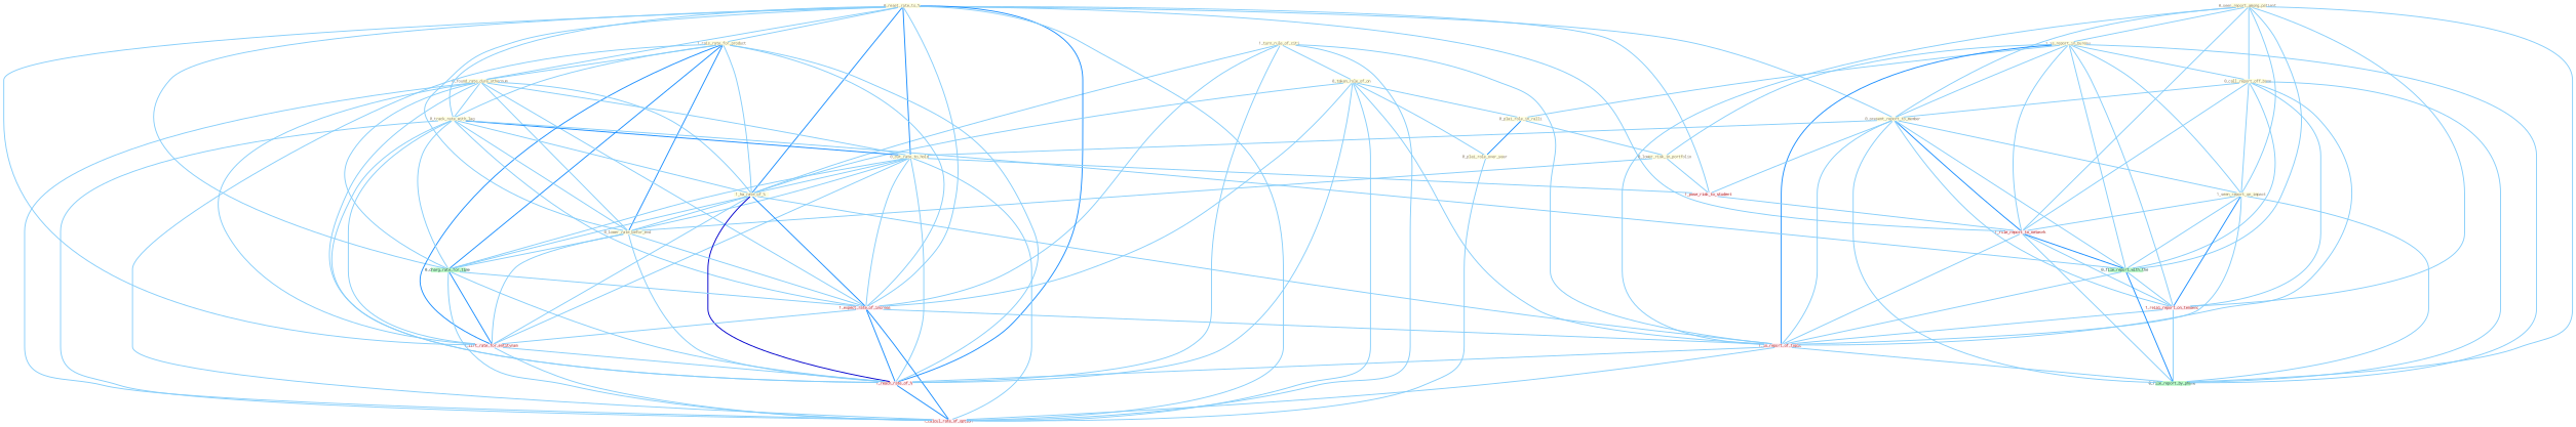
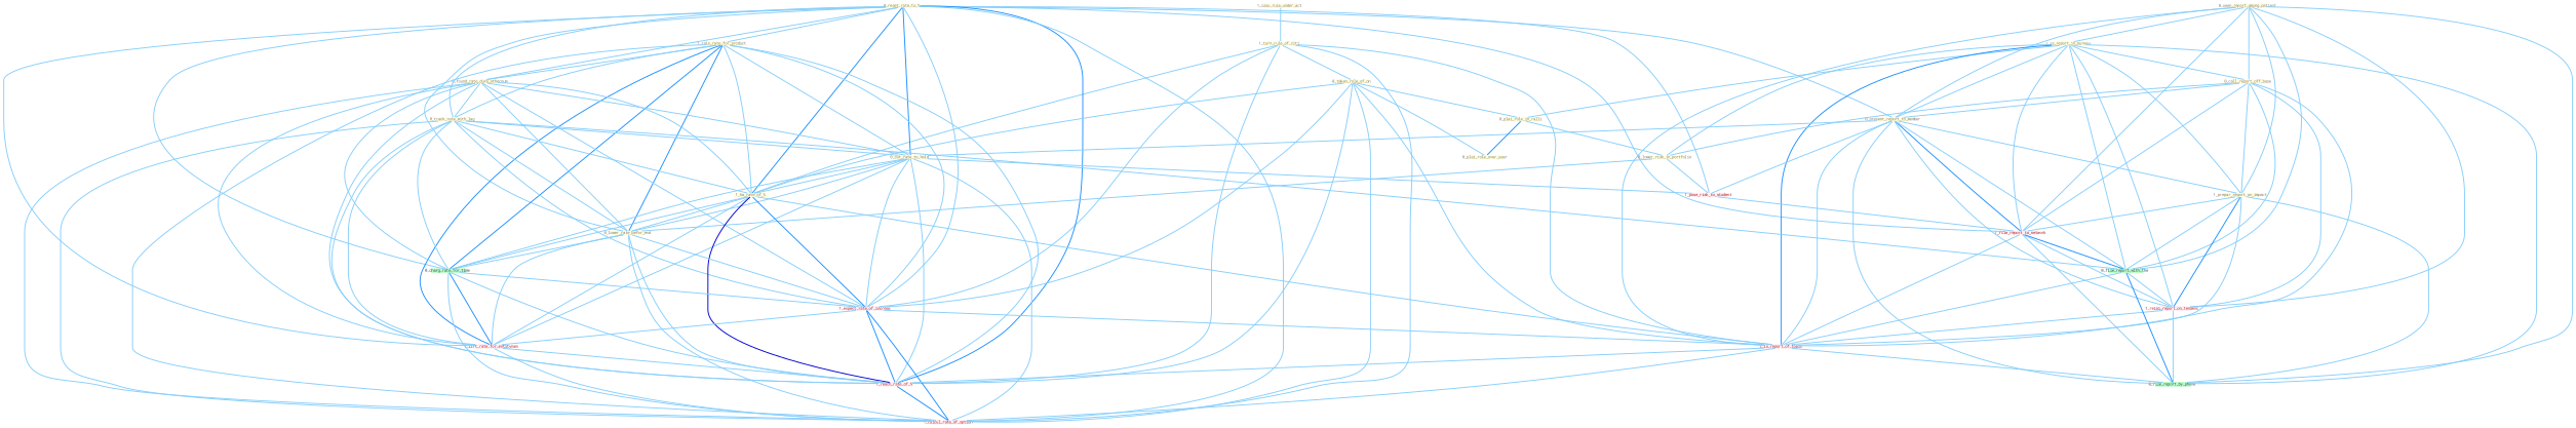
  graph {
    fontname="Roboto Mono"
    node [color="#ffffe0" fixedsize=true fontcolor="#8b7d6b" fontname="Roboto Mono" fontsize=4 shape=polygon style=filled]
    edge [color="#87cefa" fontname="Roboto Mono" w=1]
+   "1_issu_rule_under_act " [height=.06 width=.5]
    "0_seen_report_among_patient " [height=.06 width=.5]
    "1_turn_rule_of_citi " [height=.06 width=.5]
    "0_reset_rate_to_% " [height=.06 width=.5]
    "1_is_report_in_bureau " [height=.06 width=.5]
    "0_call_report_off_base " [height=.06 width=.5]
    "1_rais_rate_for_product " [height=.06 width=.5]
    "0_present_report_to_member " [height=.06 width=.5]
    "0_taken_role_of_on " [height=.06 width=.5]
    "0_found_rate_dure_othernum " [height=.06 width=.5]
    "0_track_rate_with_lag " [height=.06 width=.5]
    "0_plai_role_in_ralli " [height=.06 width=.5]
    "0_cut_rate_to_hold " [height=.06 width=.5]
    "0_lower_risk_in_portfolio " [height=.06 width=.5]
    "0_plai_role_over_year " [height=.06 width=.5]
-   "1_prepar_report_on_impact " [height=.06 width=.5 label="1_seen_report_on_impact"]
+   "1_prepar_report_on_impact " [height=.06 width=.5]
    "1_ha_rate_of_% " [height=.06 width=.5]
    "0_lower_rate_befor_end " [height=.06 width=.5]
    "1_pose_risk_to_student " [color="#fff0f5" fontcolor="#b22222" height=.06 width=.5]
    "1_file_report_to_network " [color="#fff0f5" fontcolor="#b22222" height=.06 width=.5]
    "1_expect_rate_of_increas " [color="#fff0f5" fontcolor="#b22222" height=.06 width=.5]
    "1_relai_report_on_tendenc " [color="#fff0f5" fontcolor="#b22222" height=.06 width=.5]
    "1_lift_rate_for_entitynam " [color="#fff0f5" fontcolor="#b22222" height=.06 width=.5]
-   "1_is_report_of_topic " [color="#fff0f5" fontcolor="#b22222" height=.06 width=.5]
+   "1_is_report_of_topic " [color="#fff0f5" fontcolor="#b22222" height=.06 width=.5 label="2_is_report_of_topic"]
    "1_reach_rate_of_% " [color="#fff0f5" fontcolor="#b22222" height=.06 width=.5]
    "1_calcul_rate_of_option " [color="#fff0f5" fontcolor="#b22222" height=.06 width=.5]
    "0_file_report_with_the " [color="#BDFCC9" fontcolor="#2f4f4f" height=.06 width=.5]
    "0_file_report_by_phone " [color="#BDFCC9" fontcolor="#2f4f4f" height=.06 width=.5]
    "0_charg_rate_for_time " [color="#BDFCC9" fontcolor="#2f4f4f" height=.06 width=.5]
    subgraph sub_1 {
+     "1_issu_rule_under_act "
      "0_seen_report_among_patient "
      "1_turn_rule_of_citi "
      "0_reset_rate_to_% "
      "1_is_report_in_bureau "
      "0_call_report_off_base "
      "1_rais_rate_for_product "
      "0_present_report_to_member "
      "0_taken_role_of_on "
      "0_found_rate_dure_othernum "
      "0_track_rate_with_lag "
      "0_plai_role_in_ralli "
      "0_cut_rate_to_hold "
      "0_lower_risk_in_portfolio "
      "0_plai_role_over_year "
      "1_prepar_report_on_impact "
      "1_ha_rate_of_% "
      "0_lower_rate_befor_end "
    }
    subgraph sub_2 {
      "1_pose_risk_to_student "
      "1_file_report_to_network "
      "1_expect_rate_of_increas "
      "1_relai_report_on_tendenc "
      "1_lift_rate_for_entitynam "
      "1_is_report_of_topic "
      "1_reach_rate_of_% "
      "1_calcul_rate_of_option "
    }
+   "1_issu_rule_under_act " -- "1_turn_rule_of_citi "
    "0_seen_report_among_patient " -- "1_is_report_in_bureau "
    "0_seen_report_among_patient " -- "0_call_report_off_base "
    "0_seen_report_among_patient " -- "0_present_report_to_member "
    "0_seen_report_among_patient " -- "1_prepar_report_on_impact "
    "0_seen_report_among_patient " -- "1_file_report_to_network "
    "0_seen_report_among_patient " -- "1_relai_report_on_tendenc "
    "0_seen_report_among_patient " -- "1_is_report_of_topic "
    "0_seen_report_among_patient " -- "0_file_report_with_the "
    "0_seen_report_among_patient " -- "0_file_report_by_phone "
    "1_turn_rule_of_citi " -- "0_taken_role_of_on "
    "1_turn_rule_of_citi " -- "1_ha_rate_of_% "
    "1_turn_rule_of_citi " -- "1_expect_rate_of_increas "
    "1_turn_rule_of_citi " -- "1_is_report_of_topic "
    "1_turn_rule_of_citi " -- "1_reach_rate_of_% "
    "1_turn_rule_of_citi " -- "1_calcul_rate_of_option "
    "0_reset_rate_to_% " -- "1_rais_rate_for_product "
    "0_reset_rate_to_% " -- "0_present_report_to_member "
    "0_reset_rate_to_% " -- "0_found_rate_dure_othernum "
    "0_reset_rate_to_% " -- "0_track_rate_with_lag "
    "0_reset_rate_to_% " -- "0_cut_rate_to_hold " [color="#1e90ff" w=2]
    "0_reset_rate_to_% " -- "1_ha_rate_of_% " [color="#1e90ff" w=2]
    "0_reset_rate_to_% " -- "0_lower_rate_befor_end "
    "0_reset_rate_to_% " -- "1_pose_risk_to_student "
    "0_reset_rate_to_% " -- "1_file_report_to_network "
    "0_reset_rate_to_% " -- "1_expect_rate_of_increas "
    "0_reset_rate_to_% " -- "1_lift_rate_for_entitynam "
    "0_reset_rate_to_% " -- "1_reach_rate_of_% " [color="#1e90ff" w=2]
    "0_reset_rate_to_% " -- "1_calcul_rate_of_option "
    "0_reset_rate_to_% " -- "0_charg_rate_for_time "
    "1_is_report_in_bureau " -- "0_call_report_off_base "
    "1_is_report_in_bureau " -- "0_present_report_to_member "
    "1_is_report_in_bureau " -- "0_plai_role_in_ralli "
    "1_is_report_in_bureau " -- "0_lower_risk_in_portfolio "
    "1_is_report_in_bureau " -- "1_prepar_report_on_impact "
    "1_is_report_in_bureau " -- "1_file_report_to_network "
    "1_is_report_in_bureau " -- "1_relai_report_on_tendenc "
    "1_is_report_in_bureau " -- "1_is_report_of_topic " [color="#1e90ff" w=2]
    "1_is_report_in_bureau " -- "0_file_report_with_the "
    "1_is_report_in_bureau " -- "0_file_report_by_phone "
    "0_call_report_off_base " -- "0_present_report_to_member "
    "0_call_report_off_base " -- "1_prepar_report_on_impact "
    "0_call_report_off_base " -- "1_file_report_to_network "
    "0_call_report_off_base " -- "1_relai_report_on_tendenc "
    "0_call_report_off_base " -- "1_is_report_of_topic "
    "0_call_report_off_base " -- "0_file_report_with_the "
-   "0_call_report_off_base " -- "0_file_report_by_phone "
+   "0_call_report_off_base " -- "0_lower_risk_in_portfolio "
    "1_rais_rate_for_product " -- "0_found_rate_dure_othernum "
    "1_rais_rate_for_product " -- "0_track_rate_with_lag "
+   "1_rais_rate_for_product " -- "0_cut_rate_to_hold "
    "1_rais_rate_for_product " -- "1_ha_rate_of_% "
    "1_rais_rate_for_product " -- "0_lower_rate_befor_end " [color="#1e90ff"]
    "1_rais_rate_for_product " -- "1_expect_rate_of_increas "
    "1_rais_rate_for_product " -- "1_lift_rate_for_entitynam " [color="#1e90ff" w=2]
    "1_rais_rate_for_product " -- "1_reach_rate_of_% "
    "1_rais_rate_for_product " -- "1_calcul_rate_of_option "
    "1_rais_rate_for_product " -- "0_charg_rate_for_time " [color="#1e90ff" w=2]
    "0_present_report_to_member " -- "0_cut_rate_to_hold "
    "0_present_report_to_member " -- "1_prepar_report_on_impact "
    "0_present_report_to_member " -- "1_pose_risk_to_student "
    "0_present_report_to_member " -- "1_file_report_to_network " [color="#1e90ff" w=2]
    "0_present_report_to_member " -- "1_relai_report_on_tendenc "
    "0_present_report_to_member " -- "1_is_report_of_topic "
    "0_present_report_to_member " -- "0_file_report_with_the "
    "0_present_report_to_member " -- "0_file_report_by_phone "
    "0_taken_role_of_on " -- "0_plai_role_in_ralli "
    "0_taken_role_of_on " -- "0_plai_role_over_year "
    "0_taken_role_of_on " -- "1_ha_rate_of_% "
    "0_taken_role_of_on " -- "1_expect_rate_of_increas "
    "0_taken_role_of_on " -- "1_is_report_of_topic "
    "0_taken_role_of_on " -- "1_reach_rate_of_% "
    "0_taken_role_of_on " -- "1_calcul_rate_of_option "
    "0_found_rate_dure_othernum " -- "0_track_rate_with_lag "
    "0_found_rate_dure_othernum " -- "0_cut_rate_to_hold "
    "0_found_rate_dure_othernum " -- "1_ha_rate_of_% "
    "0_found_rate_dure_othernum " -- "0_lower_rate_befor_end "
    "0_found_rate_dure_othernum " -- "1_expect_rate_of_increas "
    "0_found_rate_dure_othernum " -- "1_lift_rate_for_entitynam "
    "0_found_rate_dure_othernum " -- "1_reach_rate_of_% "
    "0_found_rate_dure_othernum " -- "1_calcul_rate_of_option "
    "0_found_rate_dure_othernum " -- "0_charg_rate_for_time "
-   "0_track_rate_with_lag " -- "0_cut_rate_to_hold " [color="#1e90ff"]
+   "0_track_rate_with_lag " -- "0_cut_rate_to_hold "
    "0_track_rate_with_lag " -- "1_ha_rate_of_% "
    "0_track_rate_with_lag " -- "0_lower_rate_befor_end "
    "0_track_rate_with_lag " -- "1_expect_rate_of_increas "
    "0_track_rate_with_lag " -- "1_lift_rate_for_entitynam "
    "0_track_rate_with_lag " -- "1_reach_rate_of_% "
    "0_track_rate_with_lag " -- "1_calcul_rate_of_option "
    "0_track_rate_with_lag " -- "0_file_report_with_the "
    "0_track_rate_with_lag " -- "0_charg_rate_for_time "
    "0_plai_role_in_ralli " -- "0_lower_risk_in_portfolio "
    "0_plai_role_in_ralli " -- "0_plai_role_over_year " [color="#1e90ff" w=2]
    "0_cut_rate_to_hold " -- "1_ha_rate_of_% "
    "0_cut_rate_to_hold " -- "0_lower_rate_befor_end "
    "0_cut_rate_to_hold " -- "1_pose_risk_to_student "
    "0_cut_rate_to_hold " -- "1_expect_rate_of_increas "
    "0_cut_rate_to_hold " -- "1_lift_rate_for_entitynam "
    "0_cut_rate_to_hold " -- "1_reach_rate_of_% "
    "0_cut_rate_to_hold " -- "1_calcul_rate_of_option "
    "0_cut_rate_to_hold " -- "0_charg_rate_for_time "
    "0_lower_risk_in_portfolio " -- "0_lower_rate_befor_end "
    "0_lower_risk_in_portfolio " -- "1_pose_risk_to_student "
    "1_prepar_report_on_impact " -- "1_file_report_to_network "
    "1_prepar_report_on_impact " -- "1_relai_report_on_tendenc " [color="#1e90ff" w=2]
    "1_prepar_report_on_impact " -- "1_is_report_of_topic "
    "1_prepar_report_on_impact " -- "0_file_report_with_the "
    "1_prepar_report_on_impact " -- "0_file_report_by_phone "
    "1_ha_rate_of_% " -- "0_lower_rate_befor_end "
    "1_ha_rate_of_% " -- "1_expect_rate_of_increas " [color="#1e90ff" w=2]
    "1_ha_rate_of_% " -- "1_lift_rate_for_entitynam "
    "1_ha_rate_of_% " -- "1_is_report_of_topic "
    "1_ha_rate_of_% " -- "1_reach_rate_of_% " [color="#0000cd" w=3]
    "1_ha_rate_of_% " -- "0_charg_rate_for_time "
    "0_lower_rate_befor_end " -- "1_expect_rate_of_increas "
    "0_lower_rate_befor_end " -- "1_lift_rate_for_entitynam "
    "0_lower_rate_befor_end " -- "1_reach_rate_of_% "
-   "0_plai_role_over_year " -- "1_calcul_rate_of_option "
+   "0_lower_rate_befor_end " -- "1_calcul_rate_of_option "
    "0_lower_rate_befor_end " -- "0_charg_rate_for_time "
    "1_pose_risk_to_student " -- "1_file_report_to_network "
    "1_file_report_to_network " -- "1_relai_report_on_tendenc "
    "1_file_report_to_network " -- "1_is_report_of_topic "
    "1_file_report_to_network " -- "0_file_report_with_the " [color="#1e90ff" w=2]
    "1_file_report_to_network " -- "0_file_report_by_phone " [w=2]
    "1_expect_rate_of_increas " -- "1_lift_rate_for_entitynam "
    "1_expect_rate_of_increas " -- "1_is_report_of_topic "
    "1_expect_rate_of_increas " -- "1_reach_rate_of_% " [color="#1e90ff" w=2]
    "1_expect_rate_of_increas " -- "1_calcul_rate_of_option " [color="#1e90ff" w=2]
    "1_relai_report_on_tendenc " -- "1_is_report_of_topic "
    "1_relai_report_on_tendenc " -- "0_file_report_by_phone "
    "1_lift_rate_for_entitynam " -- "1_reach_rate_of_% "
    "1_lift_rate_for_entitynam " -- "1_calcul_rate_of_option "
    "1_is_report_of_topic " -- "1_reach_rate_of_% "
    "1_is_report_of_topic " -- "1_calcul_rate_of_option "
    "1_is_report_of_topic " -- "0_file_report_by_phone "
    "1_reach_rate_of_% " -- "1_calcul_rate_of_option " [color="#1e90ff" w=2]
    "0_file_report_with_the " -- "1_relai_report_on_tendenc "
    "0_file_report_with_the " -- "1_is_report_of_topic "
    "0_file_report_with_the " -- "0_file_report_by_phone " [color="#1e90ff" w=2]
    "0_charg_rate_for_time " -- "1_expect_rate_of_increas "
    "0_charg_rate_for_time " -- "1_lift_rate_for_entitynam " [color="#1e90ff" w=2]
    "0_charg_rate_for_time " -- "1_reach_rate_of_% "
    "0_charg_rate_for_time " -- "1_calcul_rate_of_option "
  }
